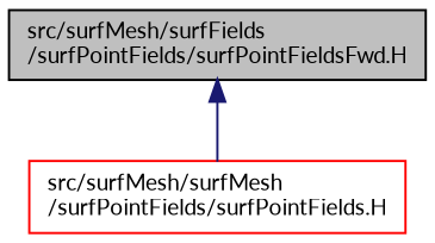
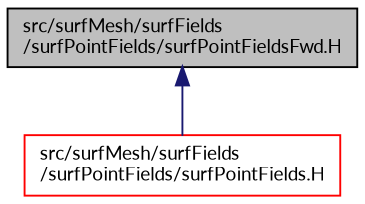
  digraph {
    fontname=Lato
    node [fontname=Lato fontsize=10 shape=record]
    n1 [color=black fillcolor=grey75 fontcolor=black height=0.2 label="src/surfMesh/surfFields\l/surfPointFields/surfPointFieldsFwd.H" style=filled width=0.4]
-   n2 [color=red height=0.2 label="src/surfMesh/surfMesh\l/surfPointFields/surfPointFields.H" width=0.4]
+   n2 [color=red height=0.2 label="src/surfMesh/surfFields\l/surfPointFields/surfPointFields.H" width=0.4]
    n1 -> n2 [color=midnightblue dir=back fontname=Lato fontsize=10 labelfontname=FreeSans labelfontsize=10 style=solid]
  }
